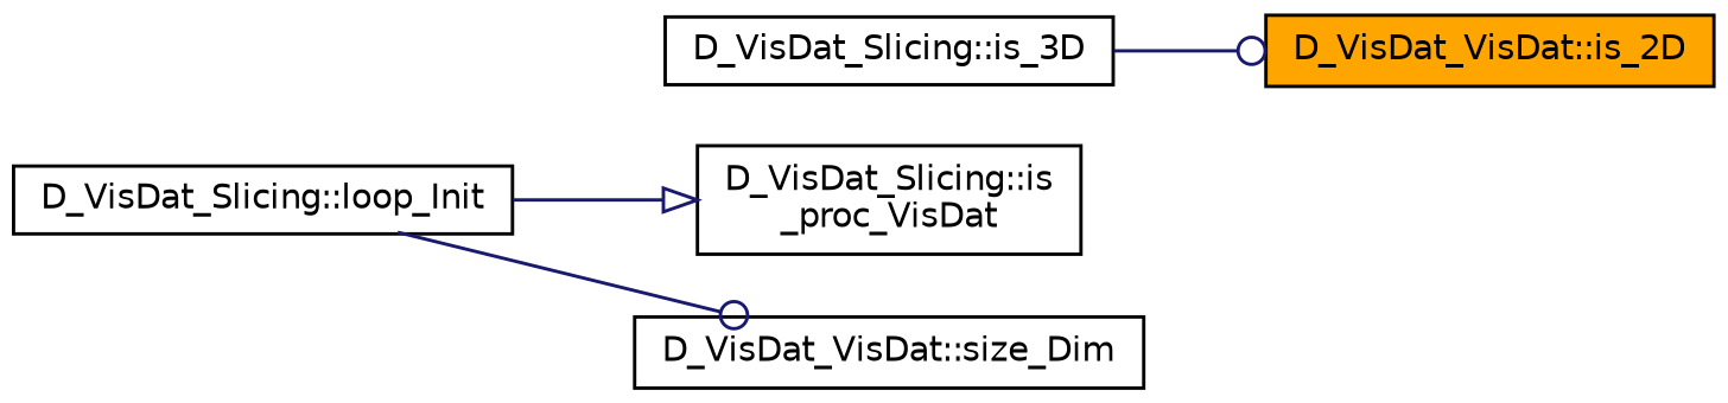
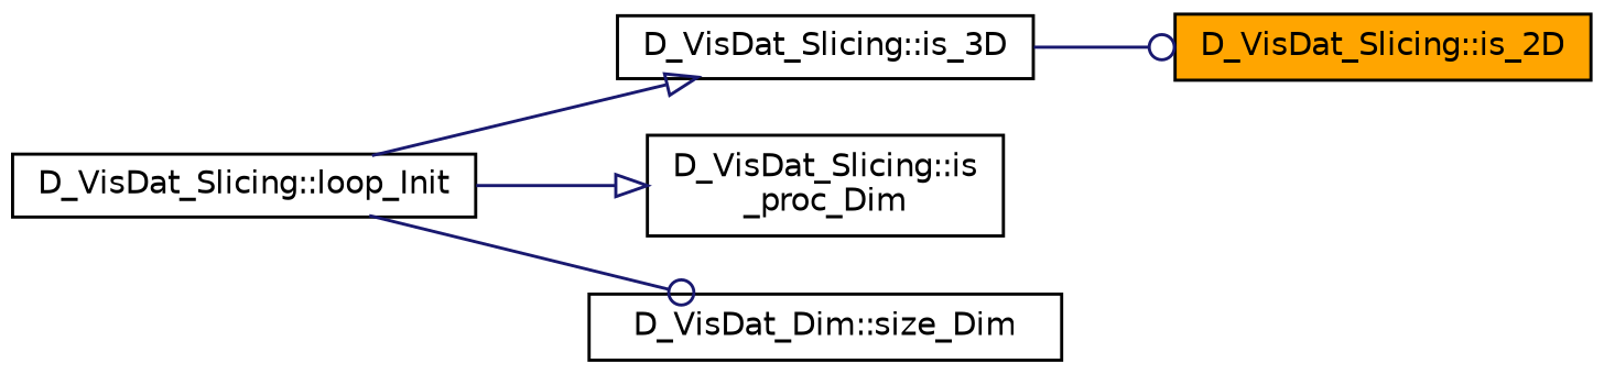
  digraph {
    rankdir=LR
    node [color=black fillcolor=white fontname=Helvetica fontsize=10 shape=record style=filled]
    edge [arrowhead=onormal color=midnightblue fontname=Helvetica fontsize=10 labelfontname=Helvetica labelfontsize=10 style=solid]
    n1 [fontcolor=black height=0.2 label="D_VisDat_Slicing::loop_Init" width=0.4]
    n2 [height=0.2 label="D_VisDat_Slicing::is_3D" width=0.4]
-   n3 [height=0.2 label="D_VisDat_Slicing::is\l_proc_VisDat" width=0.4]
-   n4 [height=0.2 label="D_VisDat_VisDat::size_Dim" width=0.4]
-   n5 [fillcolor=orange height=0.2 label="D_VisDat_VisDat::is_2D" width=0.4]
+   n3 [height=0.2 label="D_VisDat_Slicing::is\l_proc_Dim" width=0.4]
+   n4 [height=0.2 label="D_VisDat_Dim::size_Dim" width=0.4]
+   n5 [fillcolor=orange height=0.2 label="D_VisDat_Slicing::is_2D" width=0.4]
+   n1 -> n2
    n1 -> n3
    n1 -> n4 [arrowhead=odot]
    n2 -> n5 [arrowhead=odot]
  }
